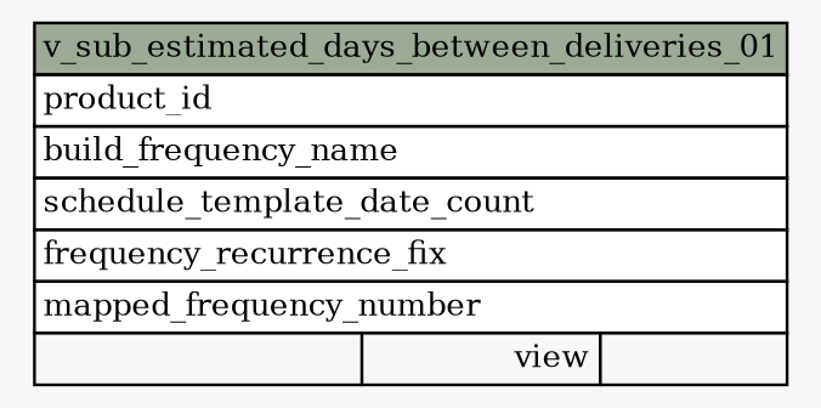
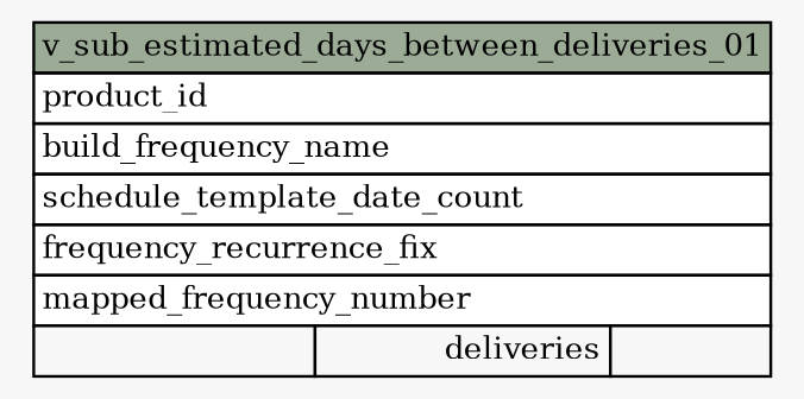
  digraph {
    bgcolor="#f7f7f7"
    fontname="DejaVu Serif"
    fontsize=11
    nodesep=0.18
    rankdir=RL
    ranksep=0.46
-   n1 [fontname="DejaVu Serif" fontsize=11 label=<     <TABLE BORDER="0" CELLBORDER="1" CELLSPACING="0" BGCOLOR="#ffffff">       <TR><TD COLSPAN="3" BGCOLOR="#9bab96" ALIGN="CENTER">v_sub_estimated_days_between_deliveries_01</TD></TR>       <TR><TD PORT="product_id" COLSPAN="3" ALIGN="LEFT">product_id</TD></TR>       <TR><TD PORT="build_frequency_name" COLSPAN="3" ALIGN="LEFT">build_frequency_name</TD></TR>       <TR><TD PORT="schedule_template_date_count" COLSPAN="3" ALIGN="LEFT">schedule_template_date_count</TD></TR>       <TR><TD PORT="frequency_recurrence_fix" COLSPAN="3" ALIGN="LEFT">frequency_recurrence_fix</TD></TR>       <TR><TD PORT="mapped_frequency_number" COLSPAN="3" ALIGN="LEFT">mapped_frequency_number</TD></TR>       <TR><TD ALIGN="LEFT" BGCOLOR="#f7f7f7">  </TD><TD ALIGN="RIGHT" BGCOLOR="#f7f7f7">view</TD><TD ALIGN="RIGHT" BGCOLOR="#f7f7f7">  </TD></TR>     </TABLE>> shape=plaintext]
+   n1 [fontname="DejaVu Serif" fontsize=11 label=<     <TABLE BORDER="0" CELLBORDER="1" CELLSPACING="0" BGCOLOR="#ffffff">       <TR><TD COLSPAN="3" BGCOLOR="#9bab96" ALIGN="CENTER">v_sub_estimated_days_between_deliveries_01</TD></TR>       <TR><TD PORT="product_id" COLSPAN="3" ALIGN="LEFT">product_id</TD></TR>       <TR><TD PORT="build_frequency_name" COLSPAN="3" ALIGN="LEFT">build_frequency_name</TD></TR>       <TR><TD PORT="schedule_template_date_count" COLSPAN="3" ALIGN="LEFT">schedule_template_date_count</TD></TR>       <TR><TD PORT="frequency_recurrence_fix" COLSPAN="3" ALIGN="LEFT">frequency_recurrence_fix</TD></TR>       <TR><TD PORT="mapped_frequency_number" COLSPAN="3" ALIGN="LEFT">mapped_frequency_number</TD></TR>       <TR><TD ALIGN="LEFT" BGCOLOR="#f7f7f7">  </TD><TD ALIGN="RIGHT" BGCOLOR="#f7f7f7">deliveries</TD><TD ALIGN="RIGHT" BGCOLOR="#f7f7f7">  </TD></TR>     </TABLE>> shape=plaintext]
  }
